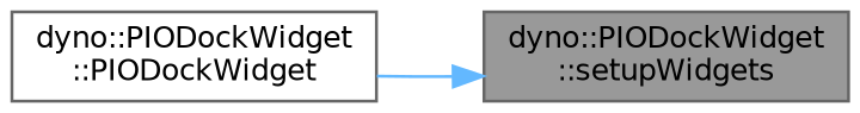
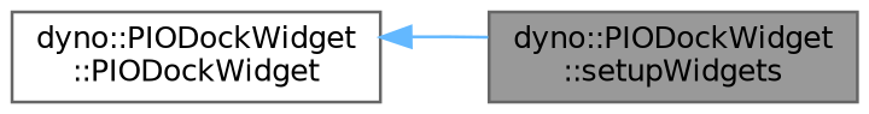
  digraph {
    rankdir=RL
    node [fontname=Helvetica fontsize=10 shape=box style=filled]
    n1 [color=gray40 fillcolor=grey60 fontcolor=black height=0.2 label="dyno::PIODockWidget\l::setupWidgets" width=0.4]
    n2 [color=grey40 fillcolor=white height=0.2 label="dyno::PIODockWidget\l::PIODockWidget" width=0.4]
-   n1 -> n2 [color=steelblue1 dir=back fontname=Helvetica fontsize=10 labelfontname=Helvetica labelfontsize=10 style=solid]
+   n2 -> n1 [color=steelblue1 dir=back fontname=Helvetica fontsize=10 labelfontname=Helvetica labelfontsize=10 style=solid]
  }
